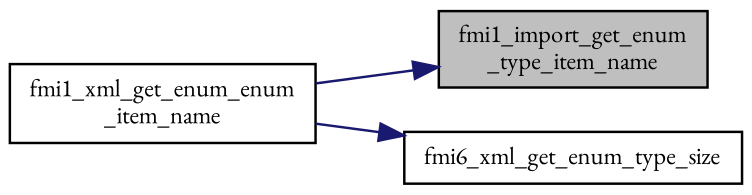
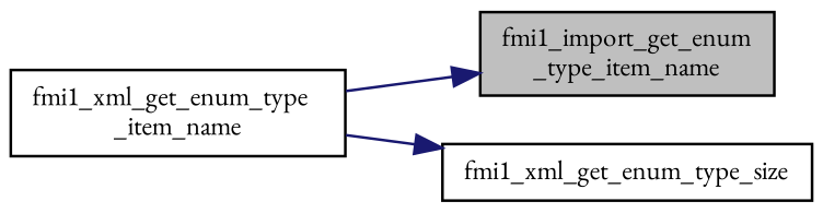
  digraph {
    fontname="EB Garamond"
    rankdir=LR
    node [color=black fillcolor=white fontname="EB Garamond" fontsize=10 shape=record style=filled]
    edge [color=midnightblue fontname="EB Garamond" fontsize=10 labelfontname=Helvetica labelfontsize=10 style=solid]
    n1 [fillcolor=grey75 fontcolor=black height=0.2 label="fmi1_import_get_enum\l_type_item_name" width=0.4]
-   n2 [height=0.2 label="fmi1_xml_get_enum_enum\l_item_name" width=0.4]
-   n3 [height=0.2 label=fmi6_xml_get_enum_type_size width=0.4]
+   n2 [height=0.2 label="fmi1_xml_get_enum_type\l_item_name" width=0.4]
+   n3 [height=0.2 label=fmi1_xml_get_enum_type_size width=0.4]
    n2 -> n1
    n2 -> n3
  }
